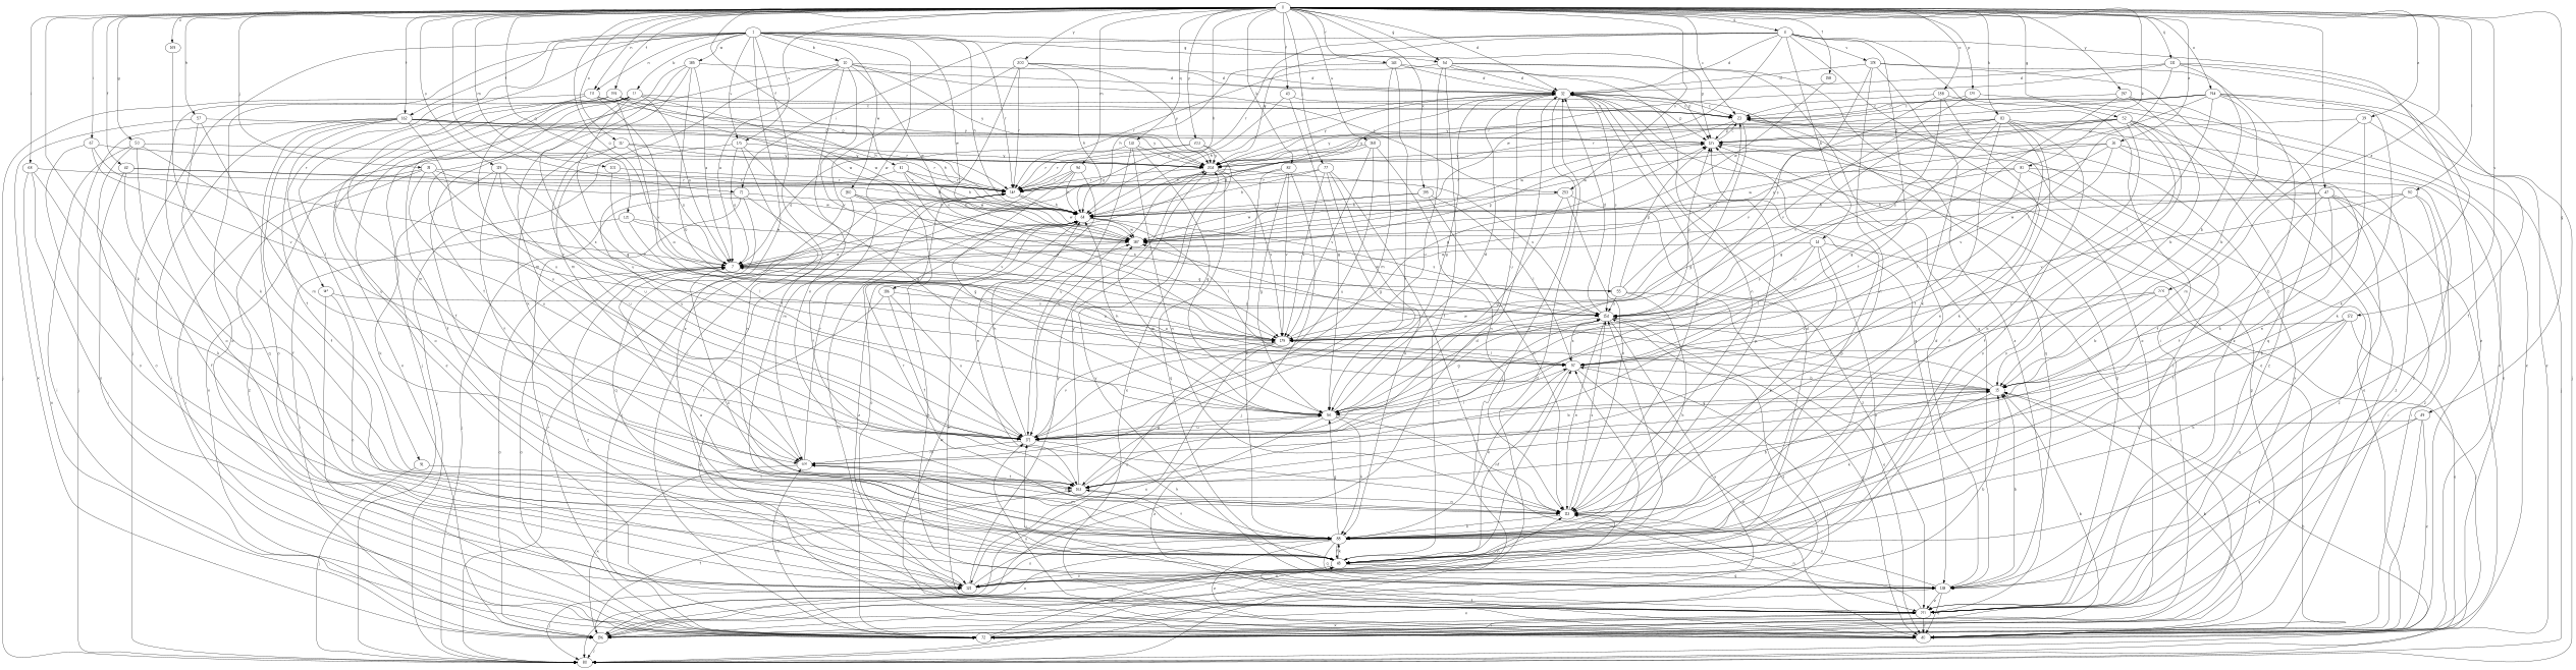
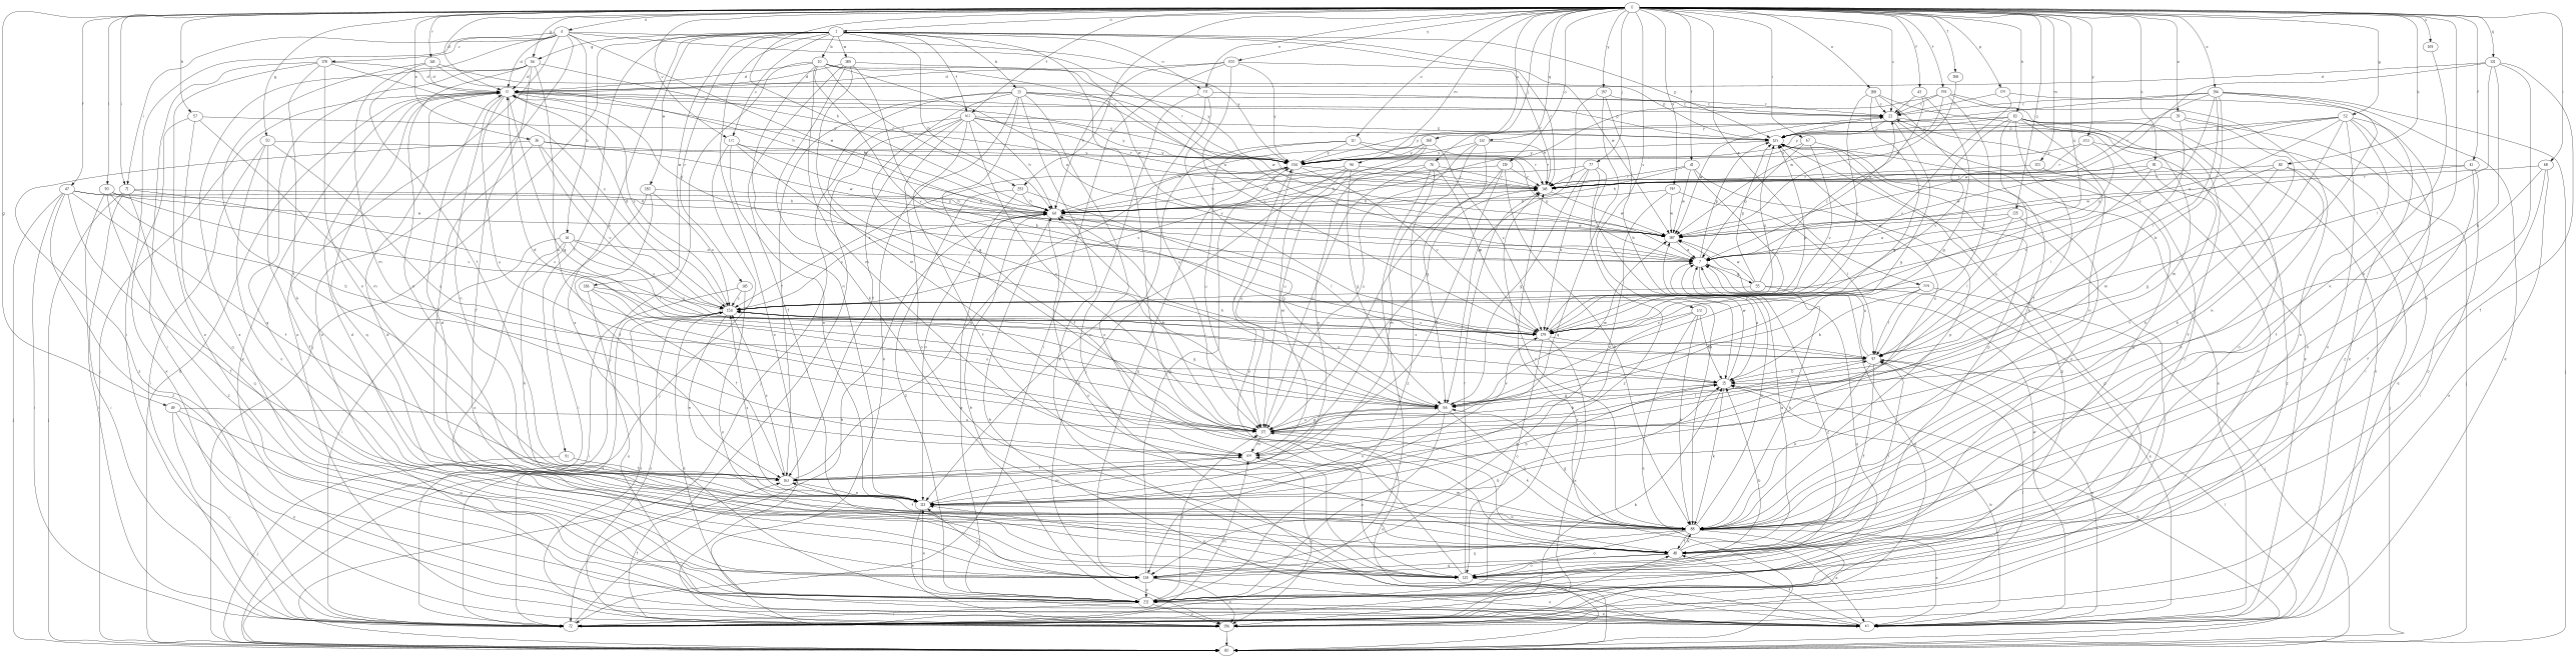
  strict digraph {
    fontname="Comic Neue"
    node [fontname="Comic Neue"]
    edge [fontname="Comic Neue"]
    0
    1
    4
    7
    23
    32
    36
    39
    41
    42
    43
    47
    49
    50
    52
    54
    57
    64
    67
    68
    71
    74
    77
    81
    82
    83
    88
    90
    n29 [label=94]
    101
    111
    117
    119
    125
    131
    132
    135
    143
    n39 [label=253]
    158
    159
    162
    168
    169
    172
    175
    188
    194
    195
    197
    200
    203
    209
    10
    13
    48
    80
    91
    129
    145
    146
    180
    185
    186
    187
    196
    211
    14
    40
    72
    163
    178
    204
    55
    56
    138
    113
    171
    154
    179
    105
    121
    97
    15
+   0 -> 1 [label=a]
    0 -> 4 [label=a]
    0 -> 7 [label=a]
    0 -> 23 [label=c]
    0 -> 32 [label=d]
    0 -> 36 [label=e]
    0 -> 39 [label=e]
    0 -> 41 [label=f]
    0 -> 42 [label=f]
    0 -> 43 [label=f]
    0 -> 47 [label=f]
    0 -> 49 [label=g]
    0 -> 50 [label=g]
    0 -> 52 [label=g]
    0 -> 54 [label=g]
    0 -> 57 [label=h]
    0 -> 64 [label=h]
    0 -> 67 [label=i]
    0 -> 68 [label=i]
    0 -> 71 [label=i]
    0 -> 74 [label=j]
    0 -> 77 [label=j]
    0 -> 81 [label=k]
    0 -> 82 [label=k]
    0 -> 83 [label=k]
    0 -> 88 [label=k]
    0 -> 90 [label=l]
    0 -> n29 [label=m]
    0 -> 101 [label=m]
    0 -> 111 [label=n]
    0 -> 117 [label=o]
    0 -> 119 [label=o]
    0 -> 125 [label=p]
    0 -> 131 [label=q]
    0 -> 132 [label=q]
    0 -> 135 [label=q]
    0 -> 143 [label=r]
    0 -> n39 [label=s]
    0 -> 158 [label=t]
    0 -> 159 [label=t]
    0 -> 162 [label=t]
    0 -> 168 [label=u]
    0 -> 169 [label=u]
    0 -> 172 [label=v]
    0 -> 175 [label=v]
    0 -> 188 [label=x]
    0 -> 194 [label=x]
    0 -> 195 [label=x]
    0 -> 197 [label=y]
    0 -> 200 [label=y]
    0 -> 203 [label=y]
    0 -> 209 [label=z]
    1 -> 54 [label=g]
    1 -> 64 [label=h]
    1 -> 111 [label=n]
    1 -> 162 [label=t]
    1 -> 175 [label=v]
    1 -> 10 [label=b]
    1 -> 13 [label=b]
    1 -> 48 [label=f]
    1 -> 80 [label=j]
    1 -> 91 [label=l]
    1 -> 129 [label=p]
    1 -> 145 [label=r]
    1 -> 146 [label=r]
    1 -> 180 [label=w]
    1 -> 185 [label=w]
    1 -> 186 [label=w]
    1 -> 187 [label=w]
    1 -> 196 [label=x]
    1 -> 211 [label=z]
    4 -> 32 [label=d]
    4 -> 71 [label=i]
    4 -> 146 [label=r]
    4 -> 187 [label=w]
    4 -> 196 [label=x]
    4 -> 14 [label=b]
    4 -> 40 [label=e]
    4 -> 72 [label=i]
    4 -> 163 [label=t]
    4 -> 178 [label=v]
    4 -> 204 [label=y]
    7 -> 32 [label=d]
    7 -> 129 [label=p]
    7 -> 211 [label=z]
    7 -> 55 [label=g]
    23 -> 129 [label=p]
    23 -> 187 [label=w]
    23 -> 196 [label=x]
    23 -> 56 [label=g]
    23 -> 138 [label=q]
    32 -> 23 [label=c]
    32 -> 64 [label=h]
    32 -> 80 [label=j]
    32 -> 129 [label=p]
    32 -> 40 [label=e]
    32 -> 204 [label=y]
    32 -> 56 [label=g]
    32 -> 138 [label=q]
    32 -> 113 [label=n]
    32 -> 171 [label=u]
    32 -> 154 [label=s]
    36 -> 187 [label=w]
    36 -> 211 [label=z]
    36 -> 204 [label=y]
    36 -> 113 [label=n]
    36 -> 154 [label=s]
    36 -> 179 [label=v]
    39 -> 88 [label=k]
    39 -> 80 [label=j]
    39 -> 129 [label=p]
    39 -> 105 [label=m]
    41 -> 64 [label=h]
    41 -> 146 [label=r]
    41 -> 187 [label=w]
    41 -> 171 [label=u]
    41 -> 179 [label=v]
    42 -> 48 [label=f]
    42 -> 146 [label=r]
    42 -> 187 [label=w]
    42 -> 72 [label=i]
    43 -> 7 [label=a]
    43 -> 23 [label=c]
    43 -> 56 [label=g]
    47 -> 64 [label=h]
    47 -> 48 [label=f]
    47 -> 80 [label=j]
    47 -> 187 [label=w]
    47 -> 211 [label=z]
    47 -> 72 [label=i]
    47 -> 163 [label=t]
    49 -> 40 [label=e]
    49 -> 72 [label=i]
    49 -> 138 [label=q]
    49 -> 171 [label=u]
    50 -> 48 [label=f]
    50 -> 72 [label=i]
    50 -> 204 [label=y]
    50 -> 171 [label=u]
    50 -> 121 [label=o]
    52 -> 7 [label=a]
    52 -> 88 [label=k]
    52 -> 48 [label=f]
    52 -> 129 [label=p]
    52 -> 187 [label=w]
    52 -> 211 [label=z]
    52 -> 72 [label=i]
    52 -> 204 [label=y]
    52 -> 121 [label=o]
    54 -> 32 [label=d]
    54 -> 48 [label=f]
    54 -> 146 [label=r]
    54 -> 211 [label=z]
    54 -> 138 [label=q]
    54 -> 113 [label=n]
    54 -> 171 [label=u]
    57 -> 129 [label=p]
    57 -> 196 [label=x]
    57 -> 138 [label=q]
    57 -> 105 [label=m]
    64 -> 187 [label=w]
    64 -> 211 [label=z]
    64 -> 154 [label=s]
    64 -> 121 [label=o]
    64 -> 97 [label=l]
    67 -> 7 [label=a]
    67 -> 204 [label=y]
    67 -> 179 [label=v]
    67 -> 121 [label=o]
    68 -> 88 [label=k]
    68 -> 146 [label=r]
    68 -> 196 [label=x]
    68 -> 121 [label=o]
    71 -> 64 [label=h]
    71 -> 80 [label=j]
    71 -> 72 [label=i]
    71 -> 138 [label=q]
    71 -> 179 [label=v]
    74 -> 64 [label=h]
    74 -> 146 [label=r]
    74 -> 211 [label=z]
    74 -> 72 [label=i]
    74 -> 171 [label=u]
    74 -> 179 [label=v]
    77 -> 64 [label=h]
    77 -> 88 [label=k]
    77 -> 146 [label=r]
    77 -> 211 [label=z]
    77 -> 56 [label=g]
    77 -> 179 [label=v]
    81 -> 146 [label=r]
    81 -> 187 [label=w]
    81 -> 211 [label=z]
    81 -> 163 [label=t]
    81 -> 97 [label=l]
    82 -> 88 [label=k]
    82 -> 80 [label=j]
    82 -> 146 [label=r]
    82 -> 56 [label=g]
    82 -> 179 [label=v]
    83 -> 48 [label=f]
    83 -> 129 [label=p]
    83 -> 40 [label=e]
    83 -> 163 [label=t]
    83 -> 204 [label=y]
    83 -> 113 [label=n]
    83 -> 171 [label=u]
    83 -> 179 [label=v]
    83 -> 121 [label=o]
    88 -> 7 [label=a]
    88 -> 48 [label=f]
    88 -> 129 [label=p]
    88 -> 146 [label=r]
    88 -> 196 [label=x]
    88 -> 40 [label=e]
    88 -> 163 [label=t]
    88 -> 56 [label=g]
    88 -> 138 [label=q]
    88 -> 105 [label=m]
    88 -> 121 [label=o]
    90 -> 64 [label=h]
    90 -> 211 [label=z]
    90 -> 72 [label=i]
    90 -> 179 [label=v]
    90 -> 15 [label=b]
    n29 -> 64 [label=h]
    n29 -> 146 [label=r]
    n29 -> 56 [label=g]
    n29 -> 113 [label=n]
    n29 -> 105 [label=m]
    101 -> 146 [label=r]
    101 -> 179 [label=v]
    111 -> 23 [label=c]
    111 -> 80 [label=j]
-   111 -> 204 [label=y]
    111 -> 171 [label=u]
    111 -> 179 [label=v]
    117 -> 7 [label=a]
    117 -> 146 [label=r]
    117 -> 196 [label=x]
    117 -> 204 [label=y]
    117 -> 171 [label=u]
    119 -> 88 [label=k]
    119 -> 146 [label=r]
    119 -> 163 [label=t]
    119 -> 171 [label=u]
    119 -> 154 [label=s]
    125 -> 23 [label=c]
    125 -> 40 [label=e]
    125 -> 179 [label=v]
    131 -> 32 [label=d]
    131 -> 88 [label=k]
    131 -> 48 [label=f]
    131 -> 146 [label=r]
    131 -> 97 [label=l]
    131 -> 15 [label=b]
    132 -> 146 [label=r]
    132 -> 204 [label=y]
    132 -> 56 [label=g]
    132 -> 113 [label=n]
    132 -> 171 [label=u]
    135 -> 7 [label=a]
    135 -> 187 [label=w]
    135 -> 72 [label=i]
    135 -> 97 [label=l]
    143 -> 32 [label=d]
    143 -> 64 [label=h]
    143 -> 129 [label=p]
    143 -> 163 [label=t]
    143 -> 105 [label=m]
    n39 -> 64 [label=h]
    n39 -> 211 [label=z]
    n39 -> 56 [label=g]
    n39 -> 113 [label=n]
    158 -> 187 [label=w]
    159 -> 23 [label=c]
    159 -> 64 [label=h]
    159 -> 187 [label=w]
    159 -> 105 [label=m]
    159 -> 121 [label=o]
    159 -> 97 [label=l]
    162 -> 64 [label=h]
    162 -> 48 [label=f]
    162 -> 80 [label=j]
    162 -> 129 [label=p]
    162 -> 146 [label=r]
    162 -> 72 [label=i]
    162 -> 163 [label=t]
    162 -> 204 [label=y]
    162 -> 171 [label=u]
    162 -> 121 [label=o]
    168 -> 64 [label=h]
    168 -> 204 [label=y]
    168 -> 113 [label=n]
    168 -> 171 [label=u]
    168 -> 179 [label=v]
    169 -> 88 [label=k]
    172 -> 88 [label=k]
    172 -> 40 [label=e]
    172 -> 138 [label=q]
    172 -> 179 [label=v]
    172 -> 15 [label=b]
    175 -> 7 [label=a]
    175 -> 80 [label=j]
    175 -> 204 [label=y]
    175 -> 56 [label=g]
    175 -> 113 [label=n]
    188 -> 23 [label=c]
    188 -> 88 [label=k]
    188 -> 40 [label=e]
    188 -> 56 [label=g]
    188 -> 179 [label=v]
    194 -> 23 [label=c]
    194 -> 88 [label=k]
    194 -> 80 [label=j]
    194 -> 146 [label=r]
    194 -> 40 [label=e]
    194 -> 204 [label=y]
    194 -> 154 [label=s]
    194 -> 97 [label=l]
    194 -> 15 [label=b]
    195 -> 64 [label=h]
    195 -> 187 [label=w]
    195 -> 113 [label=n]
    195 -> 97 [label=l]
    197 -> 23 [label=c]
    197 -> 56 [label=g]
    197 -> 138 [label=q]
    197 -> 15 [label=b]
    200 -> 32 [label=d]
    200 -> 64 [label=h]
    200 -> 146 [label=r]
    200 -> 72 [label=i]
    200 -> 204 [label=y]
    200 -> 179 [label=v]
    203 -> 7 [label=a]
    203 -> 146 [label=r]
    203 -> 40 [label=e]
    203 -> 204 [label=y]
    209 -> 80 [label=j]
    209 -> 154 [label=s]
    209 -> 97 [label=l]
    209 -> 15 [label=b]
    10 -> 7 [label=a]
    10 -> 32 [label=d]
    10 -> n39 [label=s]
    10 -> 80 [label=j]
    10 -> 187 [label=w]
    10 -> 204 [label=y]
    10 -> 113 [label=n]
    10 -> 179 [label=v]
    10 -> 105 [label=m]
    13 -> 7 [label=a]
    13 -> 23 [label=c]
    13 -> 48 [label=f]
    13 -> 187 [label=w]
    13 -> 196 [label=x]
    13 -> 40 [label=e]
    13 -> 163 [label=t]
    13 -> 56 [label=g]
    13 -> 171 [label=u]
    13 -> 121 [label=o]
    48 -> 7 [label=a]
    48 -> 32 [label=d]
    48 -> 88 [label=k]
    48 -> 129 [label=p]
    48 -> 138 [label=q]
    48 -> 121 [label=o]
    48 -> 97 [label=l]
    80 -> 32 [label=d]
    80 -> 146 [label=r]
    80 -> 97 [label=l]
    80 -> 15 [label=b]
    91 -> 80 [label=j]
    91 -> 163 [label=t]
    129 -> 23 [label=c]
    129 -> 40 [label=e]
    129 -> 204 [label=y]
    145 -> 72 [label=i]
    145 -> 154 [label=s]
    145 -> 121 [label=o]
    146 -> 64 [label=h]
    146 -> 187 [label=w]
    180 -> 64 [label=h]
    180 -> 72 [label=i]
    180 -> 163 [label=t]
    180 -> 154 [label=s]
    185 -> 7 [label=a]
    185 -> 32 [label=d]
    185 -> 88 [label=k]
    185 -> 48 [label=f]
    185 -> 105 [label=m]
    185 -> 15 [label=b]
    186 -> 40 [label=e]
    186 -> 163 [label=t]
    186 -> 171 [label=u]
    186 -> 154 [label=s]
    187 -> 7 [label=a]
    196 -> 7 [label=a]
    196 -> 80 [label=j]
    196 -> 163 [label=t]
    196 -> 154 [label=s]
    196 -> 97 [label=l]
    211 -> 23 [label=c]
    211 -> 64 [label=h]
    211 -> 129 [label=p]
    211 -> 196 [label=x]
    211 -> 40 [label=e]
    211 -> 72 [label=i]
    211 -> 113 [label=n]
    211 -> 171 [label=u]
    14 -> 7 [label=a]
    14 -> 88 [label=k]
    14 -> 72 [label=i]
    14 -> 154 [label=s]
    14 -> 121 [label=o]
    14 -> 97 [label=l]
    40 -> 64 [label=h]
    40 -> 48 [label=f]
    40 -> 187 [label=w]
    40 -> 171 [label=u]
    40 -> 15 [label=b]
    72 -> 7 [label=a]
    72 -> 64 [label=h]
    72 -> 48 [label=f]
    72 -> 129 [label=p]
    72 -> 154 [label=s]
    72 -> 105 [label=m]
    72 -> 15 [label=b]
    163 -> 204 [label=y]
    163 -> 113 [label=n]
    163 -> 154 [label=s]
    178 -> 32 [label=d]
    178 -> 88 [label=k]
    178 -> 211 [label=z]
    178 -> 72 [label=i]
    178 -> 113 [label=n]
    178 -> 154 [label=s]
    204 -> 146 [label=r]
    204 -> 138 [label=q]
    204 -> 171 [label=u]
    204 -> 154 [label=s]
    204 -> 179 [label=v]
    55 -> 23 [label=c]
    55 -> 88 [label=k]
    55 -> 129 [label=p]
    55 -> 187 [label=w]
    55 -> 40 [label=e]
    55 -> 154 [label=s]
    56 -> 32 [label=d]
    56 -> 64 [label=h]
    56 -> 88 [label=k]
    56 -> 187 [label=w]
    56 -> 211 [label=z]
    56 -> 113 [label=n]
    56 -> 171 [label=u]
    138 -> 32 [label=d]
    138 -> 196 [label=x]
    138 -> 211 [label=z]
    138 -> 40 [label=e]
    138 -> 204 [label=y]
    138 -> 113 [label=n]
    138 -> 15 [label=b]
    113 -> 88 [label=k]
    113 -> 196 [label=x]
    113 -> 154 [label=s]
    113 -> 105 [label=m]
    113 -> 15 [label=b]
    171 -> 64 [label=h]
    171 -> 88 [label=k]
    171 -> 56 [label=g]
    171 -> 179 [label=v]
    171 -> 105 [label=m]
    171 -> 97 [label=l]
    171 -> 15 [label=b]
    154 -> 32 [label=d]
    154 -> 129 [label=p]
    154 -> 196 [label=x]
    154 -> 40 [label=e]
    154 -> 56 [label=g]
    154 -> 113 [label=n]
    154 -> 179 [label=v]
    179 -> 129 [label=p]
    179 -> 196 [label=x]
    179 -> 121 [label=o]
    179 -> 97 [label=l]
    105 -> 146 [label=r]
    105 -> 196 [label=x]
    105 -> 163 [label=t]
    121 -> 32 [label=d]
    121 -> 80 [label=j]
    121 -> 146 [label=r]
    121 -> 204 [label=y]
    121 -> 113 [label=n]
    121 -> 15 [label=b]
    97 -> 7 [label=a]
    97 -> 88 [label=k]
    97 -> 48 [label=f]
    97 -> 40 [label=e]
    97 -> 154 [label=s]
    97 -> 15 [label=b]
    15 -> 7 [label=a]
    15 -> 88 [label=k]
    15 -> 187 [label=w]
    15 -> 56 [label=g]
    15 -> 154 [label=s]
  }
